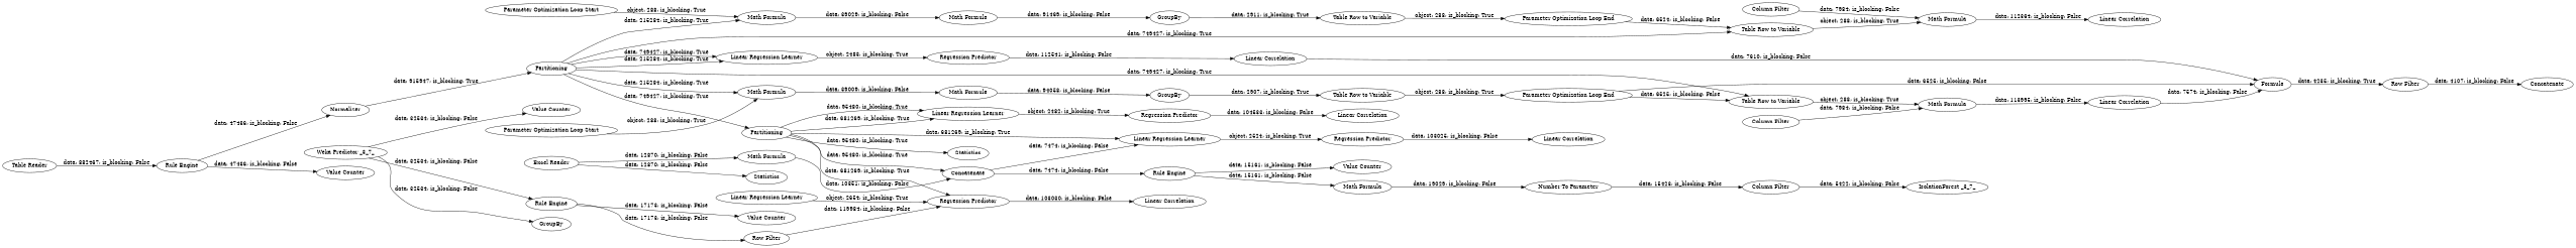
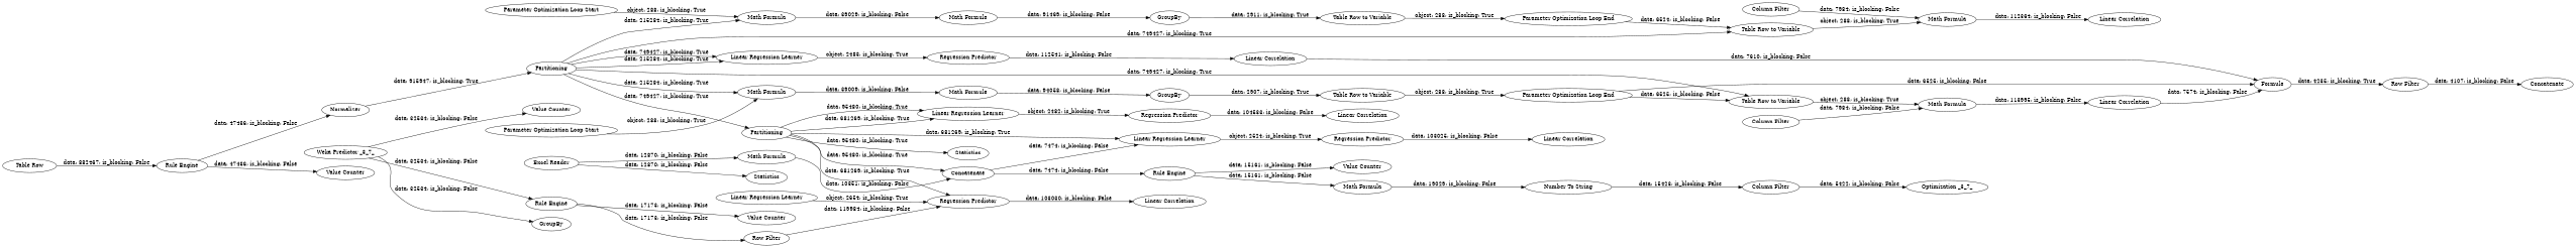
  digraph {
    rankdir=LR
    n1 [label="Linear Correlation"]
    n2 [label="Column Filter"]
    n3 [label="Math Formula"]
    n4 [label="Linear Correlation"]
    n5 [label="Linear Regression Learner"]
    n6 [label="Regression Predictor"]
    n7 [label=GroupBy]
-   n8 [label="IsolationForest _3_7_"]
+   n8 [label="Optimization _3_7_"]
    n9 [label="Weka Predictor _3_7_"]
    n10 [label="Rule Engine"]
    n11 [label="Value Counter"]
    n12 [label=Normalizer]
    n13 [label=Partitioning]
    n14 [label="Math Formula"]
    n15 [label="Math Formula"]
    n16 [label="Table Row to Variable"]
    n17 [label="Linear Regression Learner"]
    n18 [label=Partitioning]
    n19 [label="Table Row to Variable"]
    n20 [label="Math Formula"]
    n21 [label=GroupBy]
    n22 [label="Row Filter"]
    n23 [label="Regression Predictor"]
    n24 [label="Linear Correlation"]
    n25 [label=Statistics]
    n26 [label="Table Row to Variable"]
    n27 [label="Math Formula"]
    n28 [label=GroupBy]
    n29 [label="Table Row to Variable"]
    n30 [label="Parameter Optimization Loop End"]
    n31 [label=Formula]
    n32 [label="Math Formula"]
    n33 [label="Linear Correlation"]
    n34 [label="Excel Reader"]
    n35 [label=Statistics]
    n36 [label="Math Formula"]
    n37 [label=Concatenate]
    n38 [label="Parameter Optimization Loop End"]
-   n39 [label="Table Reader"]
+   n39 [label="Table Row"]
    n40 [label="Rule Engine"]
    n41 [label="Value Counter"]
    n42 [label="Parameter Optimization Loop Start"]
    n43 [label="Rule Engine"]
    n44 [label="Linear Regression Learner"]
    n45 [label="Value Counter"]
    n46 [label="Math Formula"]
    n47 [label="Value Counter"]
    n48 [label="Row Filter"]
    n49 [label=Concatenate]
-   n50 [label="Number To Parameter"]
+   n50 [label="Number To String"]
    n51 [label="Column Filter"]
    n52 [label="Regression Predictor"]
    n53 [label="Linear Correlation"]
    n54 [label="Column Filter"]
    n55 [label="Linear Regression Learner"]
    n56 [label="Regression Predictor"]
    n57 [label="Linear Correlation"]
    n58 [label="Parameter Optimization Loop Start"]
    n2 -> n3 [label="data: 7984; is_blocking: False"]
    n3 -> n4 [label="data: 112364; is_blocking: False"]
    n5 -> n6 [label="object: 2654; is_blocking: True"]
    n6 -> n1 [label="data: 103030; is_blocking: False"]
    n9 -> n7 [label="data: 32534; is_blocking: False"]
    n9 -> n10 [label="data: 32534; is_blocking: False"]
    n9 -> n11 [label="data: 32534; is_blocking: False"]
    n10 -> n22 [label="data: 17173; is_blocking: False"]
    n10 -> n47 [label="data: 17173; is_blocking: False"]
    n12 -> n13 [label="data: 915947; is_blocking: True"]
    n13 -> n14 [label="data: 215284; is_blocking: True"]
    n13 -> n15 [label="data: 215284; is_blocking: True"]
    n13 -> n16 [label="data: 749427; is_blocking: True"]
    n13 -> n17 [label="data: 215284; is_blocking: True"]
    n13 -> n17 [label="data: 749427; is_blocking: True"]
    n13 -> n18 [label="data: 749427; is_blocking: True"]
    n13 -> n19 [label="data: 749427; is_blocking: True"]
    n14 -> n20 [label="data: 39029; is_blocking: False"]
    n15 -> n27 [label="data: 39009; is_blocking: False"]
    n16 -> n32 [label="object: 288; is_blocking: True"]
    n17 -> n52 [label="object: 2483; is_blocking: True"]
    n18 -> n6 [label="data: 681269; is_blocking: True"]
    n18 -> n25 [label="data: 95480; is_blocking: True"]
    n18 -> n37 [label="data: 95480; is_blocking: True"]
    n18 -> n44 [label="data: 681269; is_blocking: True"]
    n18 -> n55 [label="data: 95480; is_blocking: True"]
    n18 -> n55 [label="data: 681269; is_blocking: True"]
    n19 -> n3 [label="object: 288; is_blocking: True"]
    n20 -> n21 [label="data: 91469; is_blocking: False"]
    n21 -> n26 [label="data: 2911; is_blocking: True"]
    n22 -> n6 [label="data: 119984; is_blocking: False"]
    n23 -> n24 [label="data: 103025; is_blocking: False"]
    n26 -> n38 [label="object: 288; is_blocking: True"]
    n27 -> n28 [label="data: 94058; is_blocking: False"]
    n28 -> n29 [label="data: 2907; is_blocking: True"]
    n29 -> n30 [label="object: 288; is_blocking: True"]
    n30 -> n16 [label="data: 6525; is_blocking: False"]
    n30 -> n31 [label="data: 6525; is_blocking: False"]
    n31 -> n48 [label="data: 4235; is_blocking: True"]
    n32 -> n33 [label="data: 113995; is_blocking: False"]
    n33 -> n31 [label="data: 7574; is_blocking: False"]
    n34 -> n35 [label="data: 12870; is_blocking: False"]
    n34 -> n36 [label="data: 12870; is_blocking: False"]
    n36 -> n37 [label="data: 10351; is_blocking: False"]
    n37 -> n43 [label="data: 7474; is_blocking: False"]
    n37 -> n44 [label="data: 7474; is_blocking: False"]
    n38 -> n19 [label="data: 6524; is_blocking: False"]
    n39 -> n40 [label="data: 882467; is_blocking: False"]
    n40 -> n12 [label="data: 47436; is_blocking: False"]
    n40 -> n41 [label="data: 47436; is_blocking: False"]
    n42 -> n15 [label="object: 288; is_blocking: True"]
    n43 -> n45 [label="data: 15161; is_blocking: False"]
    n43 -> n46 [label="data: 15161; is_blocking: False"]
    n44 -> n23 [label="object: 2524; is_blocking: True"]
    n46 -> n50 [label="data: 19029; is_blocking: False"]
    n48 -> n49 [label="data: 4107; is_blocking: False"]
    n50 -> n51 [label="data: 15423; is_blocking: False"]
    n51 -> n8 [label="data: 5422; is_blocking: False"]
    n52 -> n53 [label="data: 112541; is_blocking: False"]
    n53 -> n31 [label="data: 7610; is_blocking: False"]
    n54 -> n32 [label="data: 7984; is_blocking: False"]
    n55 -> n56 [label="object: 2482; is_blocking: True"]
    n56 -> n57 [label="data: 104533; is_blocking: False"]
    n58 -> n14 [label="object: 288; is_blocking: True"]
  }
